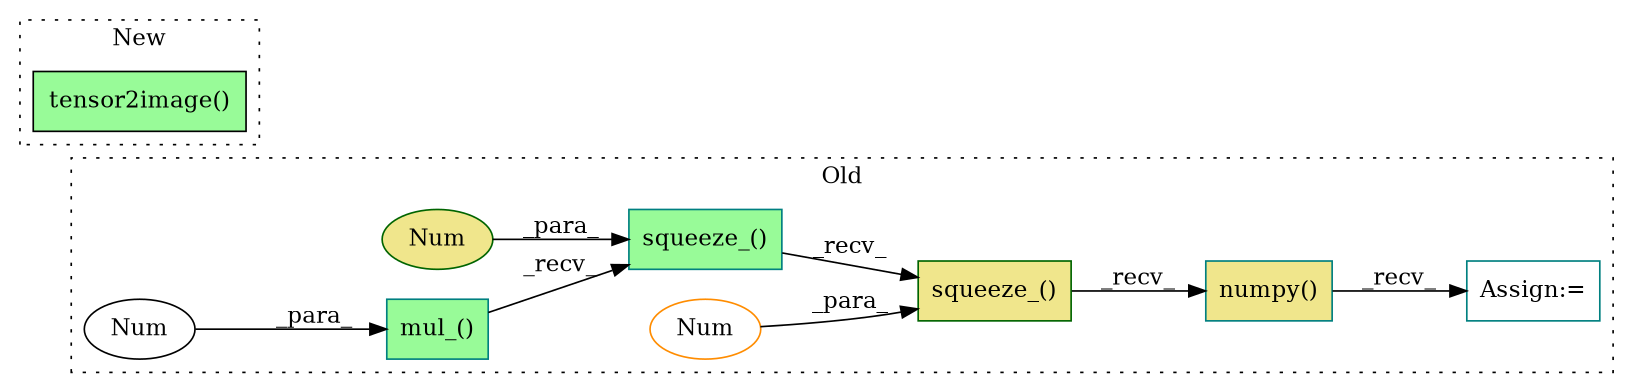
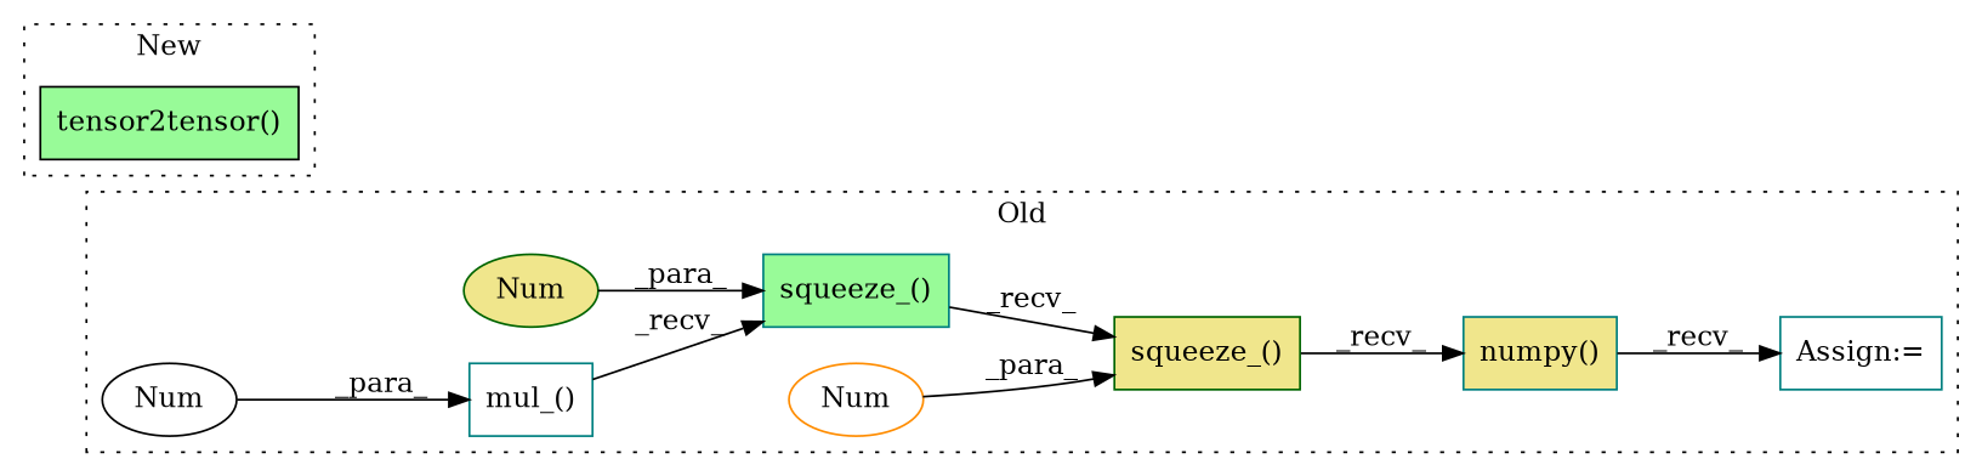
  digraph {
    rankdir=LR
    node [a=75 color=teal fillcolor=palegreen l=1 shape=box style=filled]
    n1 [l="33,1" label="squeeze_()" s="3828,3862"]
    n2 [fillcolor=khaki l=61 label="numpy()" s=3828]
    n3 [a=76 color=darkgreen fillcolor=khaki label=Num s=3861 shape=ellipse]
    n4 [a=68 fillcolor=white l=3 label="Assign:=" s=3825]
-   n5 [l="17,1" label="mul_()" s="3828,3850"]
+   n5 [fillcolor=white l="17,1" label="mul_()" s="3828,3850"]
    n6 [a=76 color=black fillcolor=white l=5 label=Num s=3845 shape=ellipse]
    n7 [color=darkgreen fillcolor=khaki l="45,1" label="squeeze_()" s="3828,3874"]
    n8 [a=76 color=darkorange fillcolor=white label=Num s=3873 shape=ellipse]
-   n9 [color=black l="21,31" label="tensor2image()" s="3646,3678"]
+   n9 [color=black l="21,31" label="tensor2tensor()" s="3646,3678"]
    subgraph cluster_1 {
      label=Old
      style=dotted
      n1
      n2
      n3
      n4
      n5
      n6
      n7
      n8
    }
    subgraph cluster_2 {
      label=New
      style=dotted
      n9
    }
    n1 -> n7 [label=_recv_]
    n2 -> n4 [label=_recv_]
    n3 -> n1 [label=_para_]
    n5 -> n1 [label=_recv_]
    n6 -> n5 [label=_para_]
    n7 -> n2 [label=_recv_]
    n8 -> n7 [label=_para_]
  }
